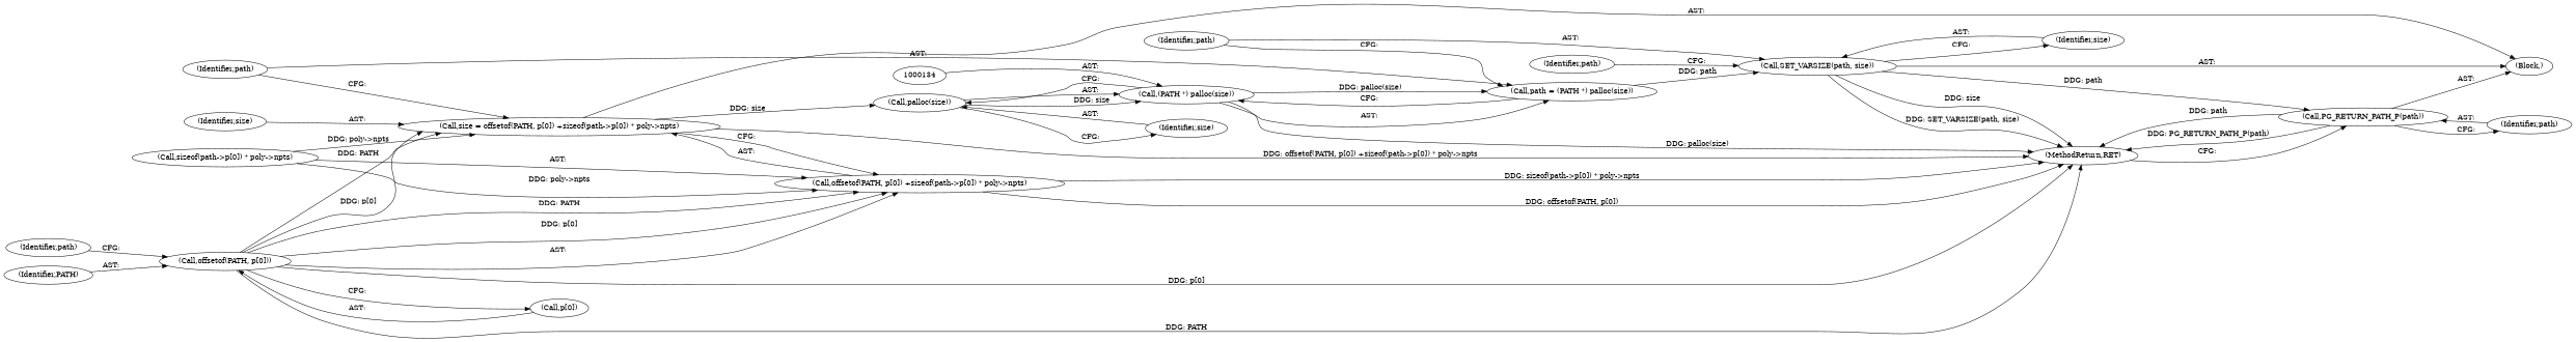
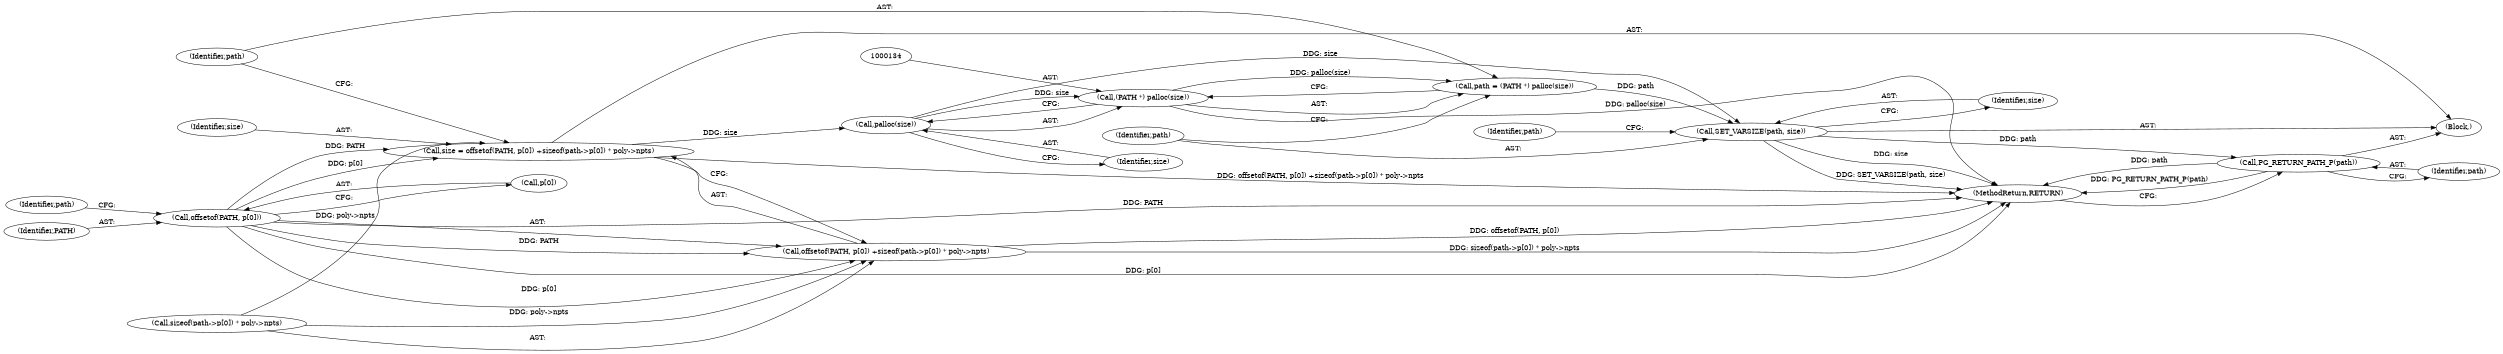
  digraph {
    rankdir=LR
    n1 [label="(Call,offsetof(PATH, p[0]))"]
    n2 [label="(Call,size = offsetof(PATH, p[0]) +sizeof(path->p[0]) * poly->npts)"]
    n3 [label="(Call,offsetof(PATH, p[0]) +sizeof(path->p[0]) * poly->npts)"]
    n4 [label="(Call,p[0])"]
-   n5 [label="(MethodReturn,RET)"]
+   n5 [label="(MethodReturn,RETURN)"]
    n6 [label="(Call,palloc(size))"]
    n7 [label="(Block,)"]
    n8 [label="(Call,PG_RETURN_PATH_P(path))"]
    n9 [label="(Call,(PATH *) palloc(size))"]
    n10 [label="(Call,SET_VARSIZE(path, size))"]
    n11 [label="(Identifier,size)"]
    n12 [label="(Call,path = (PATH *) palloc(size))"]
    n13 [label="(Identifier,size)"]
    n14 [label="(Identifier,path)"]
    n15 [label="(Call,sizeof(path->p[0]) * poly->npts)"]
    n16 [label="(Identifier,path)"]
    n17 [label="(Identifier,size)"]
    n18 [label="(Identifier,path)"]
    n19 [label="(Identifier,path)"]
    n20 [label="(Identifier,PATH)"]
    n21 [label="(Identifier,path)"]
    1000134
    n1 -> n2 [label="DDG: PATH"]
    n1 -> n2 [label="DDG: p[0]"]
    n1 -> n3 [label="AST: "]
    n1 -> n3 [label="DDG: PATH"]
    n1 -> n3 [label="DDG: p[0]"]
    n1 -> n4 [label="CFG: "]
    n1 -> n5 [label="DDG: PATH"]
    n1 -> n5 [label="DDG: p[0]"]
    n2 -> n3 [label="CFG: "]
    n2 -> n5 [label="DDG: offsetof(PATH, p[0]) +sizeof(path->p[0]) * poly->npts"]
    n2 -> n6 [label="DDG: size"]
    n2 -> n7 [label="AST: "]
    n3 -> n2 [label="AST: "]
    n3 -> n5 [label="DDG: sizeof(path->p[0]) * poly->npts"]
    n3 -> n5 [label="DDG: offsetof(PATH, p[0])"]
    n4 -> n1 [label="AST: "]
    n5 -> n8 [label="CFG: "]
    n6 -> n9 [label="AST: "]
    n6 -> n9 [label="DDG: size"]
+   n6 -> n10 [label="DDG: size"]
    n6 -> n11 [label="CFG: "]
    n8 -> n5 [label="DDG: path"]
    n8 -> n5 [label="DDG: PG_RETURN_PATH_P(path)"]
    n8 -> n7 [label="AST: "]
    n8 -> n14 [label="CFG: "]
    n9 -> n5 [label="DDG: palloc(size)"]
    n9 -> n6 [label="CFG: "]
    n9 -> n12 [label="AST: "]
    n9 -> n12 [label="DDG: palloc(size)"]
    n10 -> n5 [label="DDG: size"]
    n10 -> n5 [label="DDG: SET_VARSIZE(path, size)"]
    n10 -> n7 [label="AST: "]
    n10 -> n8 [label="DDG: path"]
    n10 -> n13 [label="CFG: "]
    n11 -> n6 [label="AST: "]
    n12 -> n9 [label="CFG: "]
    n12 -> n10 [label="DDG: path"]
    n13 -> n10 [label="AST: "]
    n14 -> n8 [label="AST: "]
    n15 -> n2 [label="DDG: poly->npts"]
    n15 -> n3 [label="AST: "]
    n15 -> n3 [label="DDG: poly->npts"]
    n16 -> n10 [label="CFG: "]
    n17 -> n2 [label="AST: "]
    n18 -> n2 [label="CFG: "]
    n18 -> n12 [label="AST: "]
    n19 -> n1 [label="CFG: "]
    n20 -> n1 [label="AST: "]
    n21 -> n10 [label="AST: "]
    n21 -> n12 [label="CFG: "]
    1000134 -> n9 [label="AST: "]
  }
